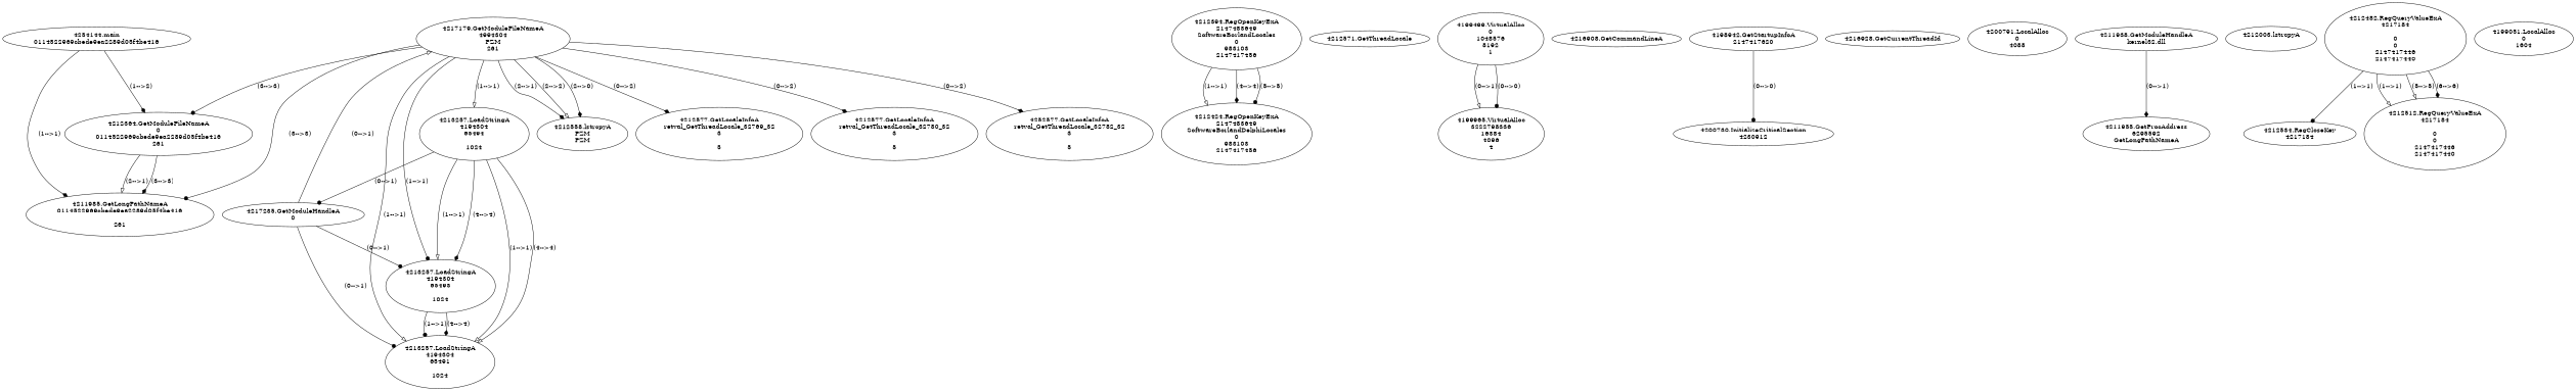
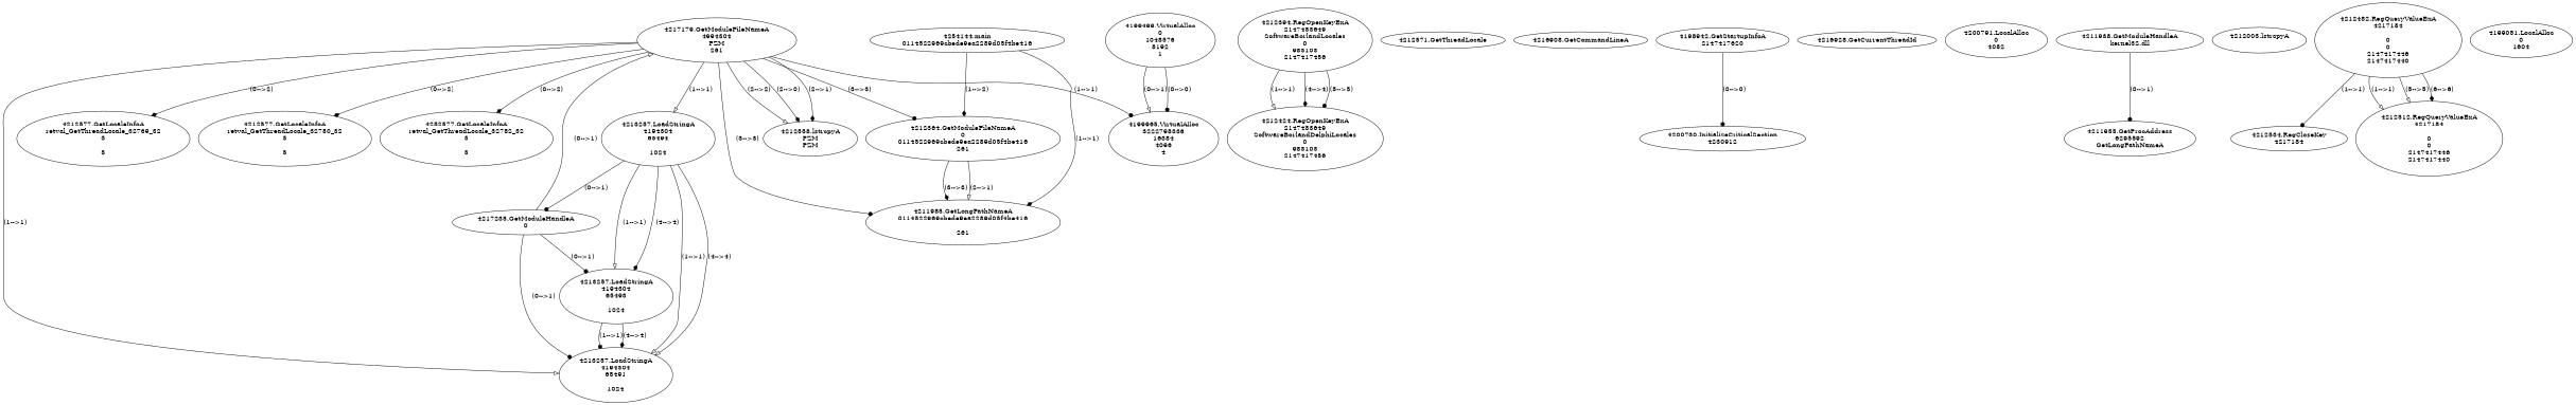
  digraph {
    edge [arrowhead=diamond]
    n1 [label="4254144.main\n0114522969cbede9ea2289d05f4be416"]
    n2 [label="4212364.GetModuleFileNameA\n0\n0114522969cbede9ea2289d05f4be416\n261"]
    n3 [label="4211985.GetLongPathNameA\n0114522969cbede9ea2289d05f4be416\n\n261"]
    n4 [label="4217235.GetModuleHandleA\n0"]
    n5 [label="4217179.GetModuleFileNameA\n4994304\nPZM\n261"]
    n6 [label="4213257.LoadStringA\n4194304\n65493\n\n1024"]
    n7 [label="4213257.LoadStringA\n4194304\n65491\n\n1024"]
    n8 [label="4213257.LoadStringA\n4194304\n65494\n\n1024"]
    n9 [label="4212558.lstrcpyA\nPZM\nPZM"]
    n10 [label="4212577.GetLocaleInfoA\nretval_GetThreadLocale_32769_32\n3\n\n5"]
    n11 [label="4212577.GetLocaleInfoA\nretval_GetThreadLocale_32780_32\n3\n\n5"]
    n12 [label="4252577.GetLocaleInfoA\nretval_GetThreadLocale_32782_32\n3\n\n5"]
    n13 [label="4212394.RegOpenKeyExA\n2147483649\nSoftware\Borland\Locales\n0\n983103\n2147417456"]
    n14 [label="4212424.RegOpenKeyExA\n2147483649\nSoftware\Borland\Delphi\Locales\n0\n983103\n2147417456"]
    n15 [label="4212571.GetThreadLocale\n"]
    n16 [label="4199965.VirtualAlloc\n3222798336\n16384\n4096\n4"]
    n17 [label="4216908.GetCommandLineA\n"]
    n18 [label="4198942.GetStartupInfoA\n2147417620"]
    n19 [label="4200730.InitializeCriticalSection\n4230912"]
    n20 [label="4216928.GetCurrentThreadId\n"]
-   n21 [label="4200791.LocalAlloc\n0\n4088"]
+   n21 [label="4200791.LocalAlloc\n0\n4082"]
    n22 [label="4211938.GetModuleHandleA\nkernel32.dll"]
    n23 [label="4211955.GetProcAddress\n6295592\nGetLongPathNameA"]
    n24 [label="4212003.lstrcpyA\n\n"]
    n25 [label="4212482.RegQueryValueExA\n4217184\n\n0\n0\n2147417446\n2147417440"]
    n26 [label="4212534.RegCloseKey\n4217184"]
    n27 [label="4212512.RegQueryValueExA\n4217184\n\n0\n0\n2147417446\n2147417440"]
    n28 [label="4199499.VirtualAlloc\n0\n1048576\n8192\n1"]
    n29 [label="4199051.LocalAlloc\n0\n1604"]
    n1 -> n2 [label="(1-->2)"]
    n1 -> n3 [label="(1-->1)"]
    n2 -> n3 [arrowhead=onormal label="(2-->1)"]
    n2 -> n3 [label="(3-->3)"]
    n4 -> n5 [arrowhead=onormal label="(0-->1)"]
    n4 -> n6 [arrowhead=dot label="(0-->1)"]
    n4 -> n7 [arrowhead=dot label="(0-->1)"]
    n5 -> n2 [arrowhead=dot label="(3-->3)"]
    n5 -> n3 [arrowhead=dot label="(3-->3)"]
-   n5 -> n6 [arrowhead=dot label="(1-->1)"]
+   n5 -> n16 [arrowhead=dot label="(1-->1)"]
    n5 -> n7 [arrowhead=onormal label="(1-->1)"]
    n5 -> n8 [arrowhead=onormal label="(1-->1)"]
    n5 -> n9 [label="(2-->1)"]
    n5 -> n9 [arrowhead=onormal label="(2-->2)"]
    n5 -> n9 [label="(2-->0)"]
    n5 -> n10 [label="(0-->2)"]
    n5 -> n11 [label="(0-->2)"]
    n5 -> n12 [label="(0-->2)"]
    n6 -> n7 [arrowhead=dot label="(1-->1)"]
    n6 -> n7 [label="(4-->4)"]
    n8 -> n4 [arrowhead=dot label="(0-->1)"]
    n8 -> n6 [arrowhead=onormal label="(1-->1)"]
    n8 -> n6 [label="(4-->4)"]
    n8 -> n7 [arrowhead=onormal label="(1-->1)"]
    n8 -> n7 [arrowhead=onormal label="(4-->4)"]
    n13 -> n14 [arrowhead=onormal label="(1-->1)"]
    n13 -> n14 [label="(4-->4)"]
    n13 -> n14 [arrowhead=dot label="(5-->5)"]
    n18 -> n19 [arrowhead=dot label="(0-->0)"]
-   n22 -> n23 [label="(0-->1)"]
+   n22 -> n23 [arrowhead=dot label="(0-->1)"]
    n25 -> n26 [arrowhead=dot label="(1-->1)"]
    n25 -> n27 [arrowhead=onormal label="(1-->1)"]
    n25 -> n27 [arrowhead=onormal label="(5-->5)"]
    n25 -> n27 [label="(6-->6)"]
    n28 -> n16 [arrowhead=onormal label="(0-->1)"]
    n28 -> n16 [arrowhead=dot label="(0-->0)"]
  }
